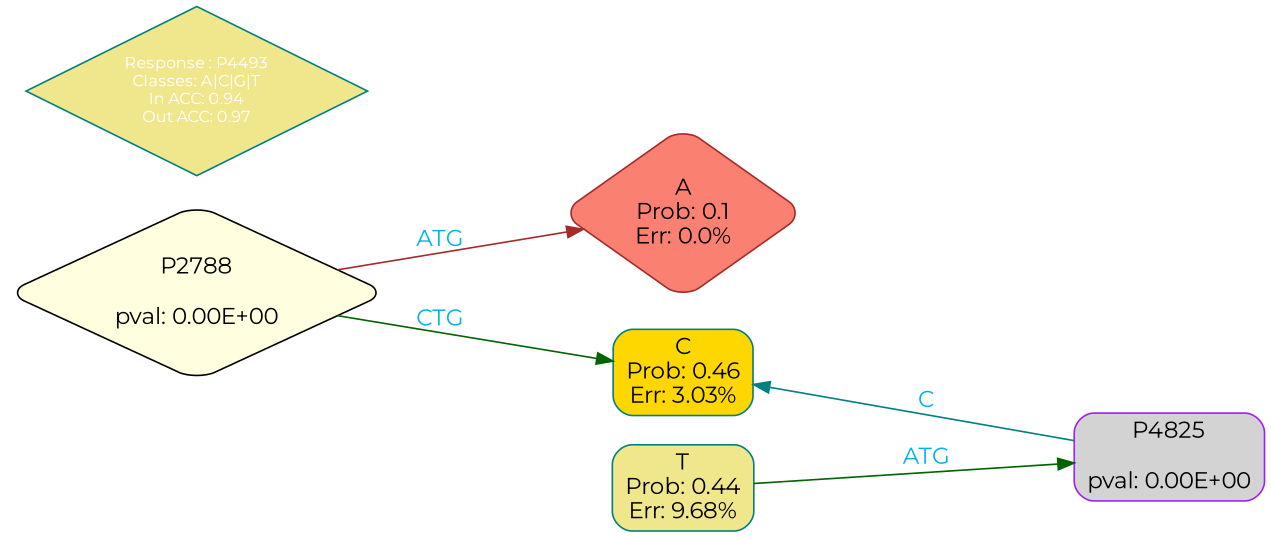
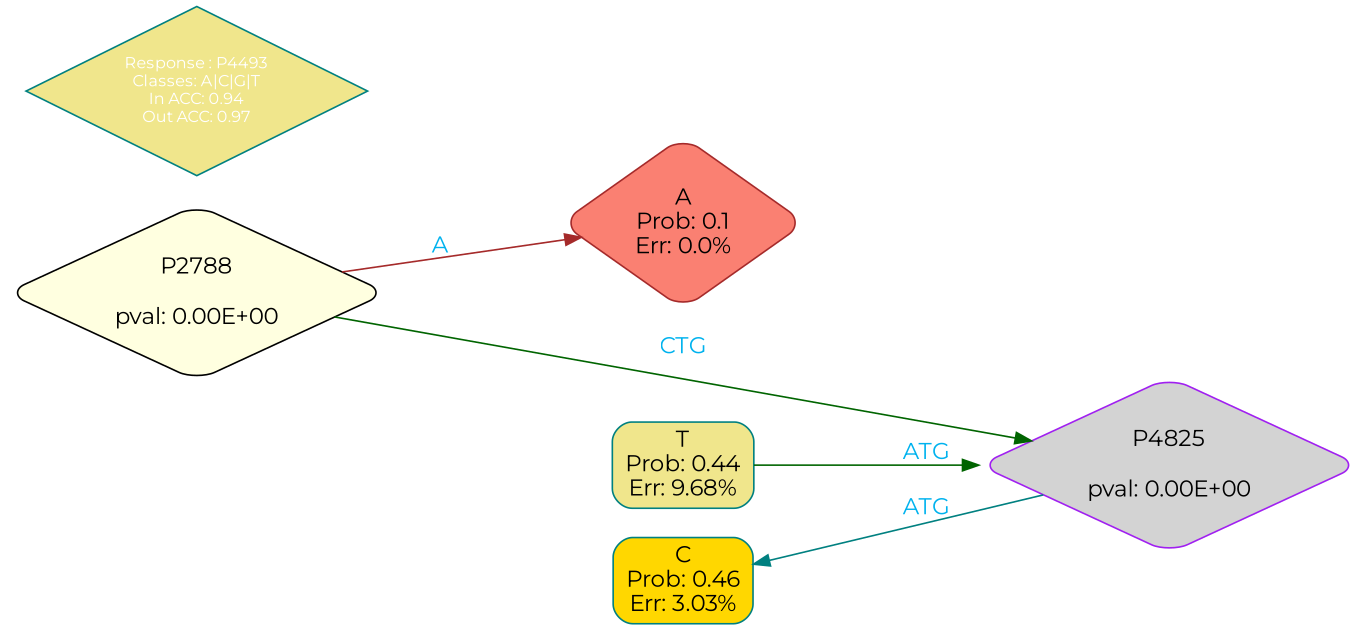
  digraph {
    fontname=Montserrat
    rankdir=LR
    ranksep=equally
    splines=polylines
    node [color=teal fillcolor=khaki fontname=Montserrat shape=diamond style="filled, rounded"]
    edge [color=darkgreen fontcolor=deepskyblue2 fontname=Montserrat]
    n1 [color=brown fillcolor=salmon label="A\nProb: 0.1\nErr: 0.0%"]
    n2 [label="T\nProb: 0.44\nErr: 9.68%" shape=box]
    n3 [fillcolor=gold label="C\nProb: 0.46\nErr: 3.03%" shape=box]
    n4 [align=left fontcolor=white fontsize=10 label="Response : P4493\nClasses: A|C|G|T\nIn ACC: 0.94\nOut ACC: 0.97\n" style=filled]
    n5 [color=black fillcolor=lightyellow label="P2788\n\npval: 0.00E+00"]
-   n6 [color=purple fillcolor=lightgrey label="P4825\n\npval: 0.00E+00" shape=box]
+   n6 [color=purple fillcolor=lightgrey label="P4825\n\npval: 0.00E+00"]
    subgraph sub_1 {
      rank=same
      n1
      n2
      n3
    }
    subgraph sub_2 {
      rank=same
      n4
      n5
    }
    n2 -> n6 [label=ATG]
-   n5 -> n1 [color=brown label=ATG]
-   n5 -> n3 [label=CTG]
-   n6 -> n3 [color=teal label=C]
+   n5 -> n1 [color=brown label=A]
+   n5 -> n6 [label=CTG]
+   n6 -> n3 [color=teal label=ATG]
  }
